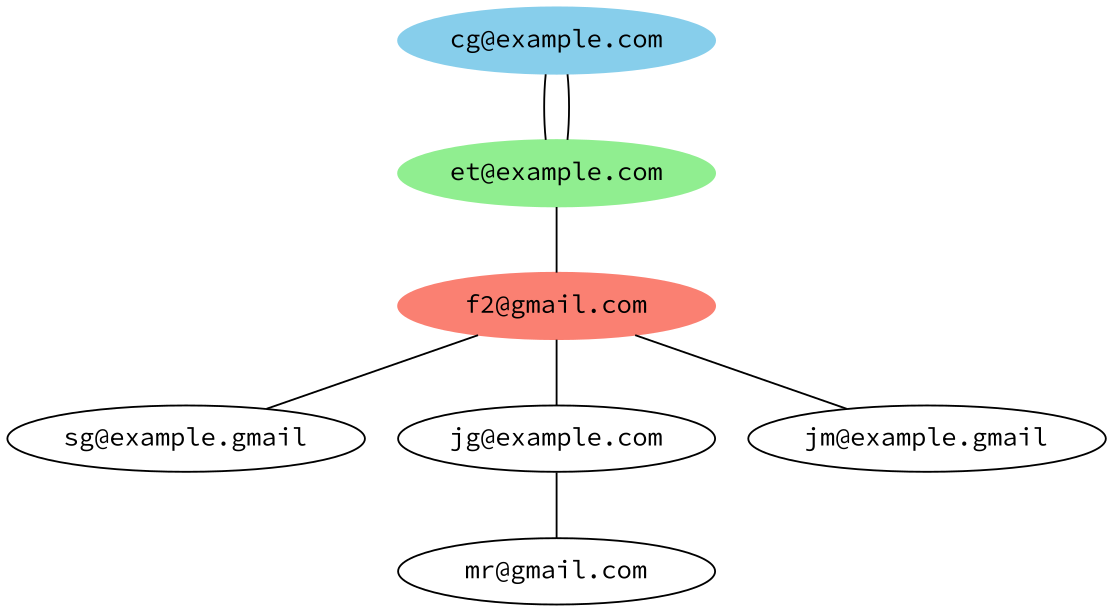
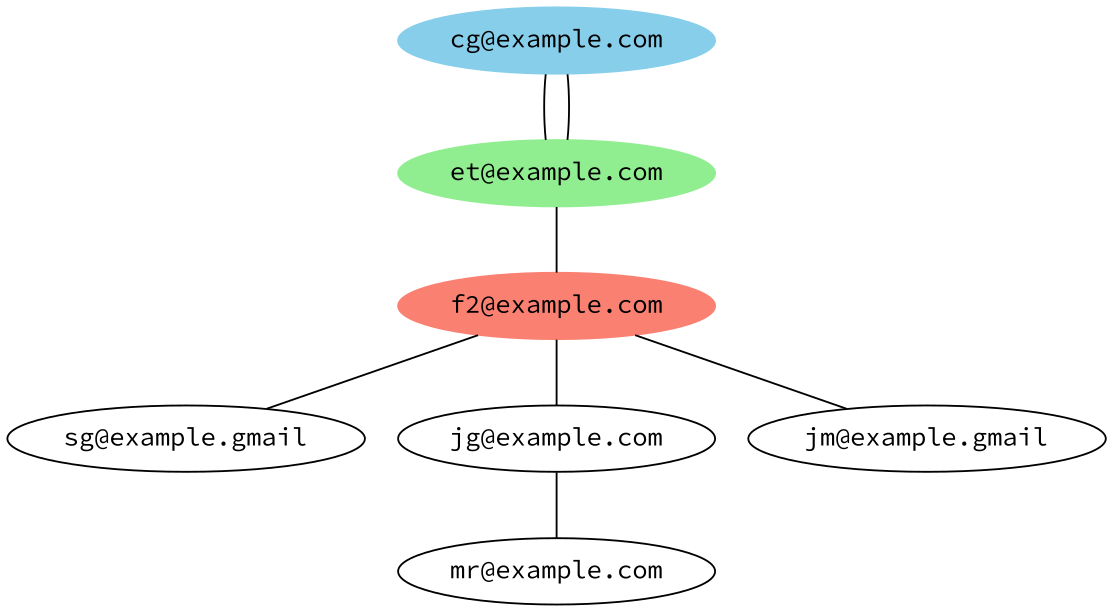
  digraph {
    fontname="Source Code Pro"
    node [fontname="Source Code Pro"]
    edge [dir=none fontname="Source Code Pro"]
    n1 [color=skyblue label="cg@example.com" style=filled]
    n2 [color=lightgreen label="et@example.com" style=filled]
-   n3 [color=salmon label="f2@gmail.com" style=filled]
+   n3 [color=salmon label="f2@example.com" style=filled]
    n4 [label="sg@example.gmail"]
    n5 [label="jg@example.com"]
    n6 [label="jm@example.gmail"]
-   n7 [label="mr@gmail.com"]
+   n7 [label="mr@example.com"]
    n1 -> n2
    n1 -> n2
    n2 -> n3
    n3 -> n4
    n3 -> n5
    n3 -> n6
    n5 -> n7
  }
